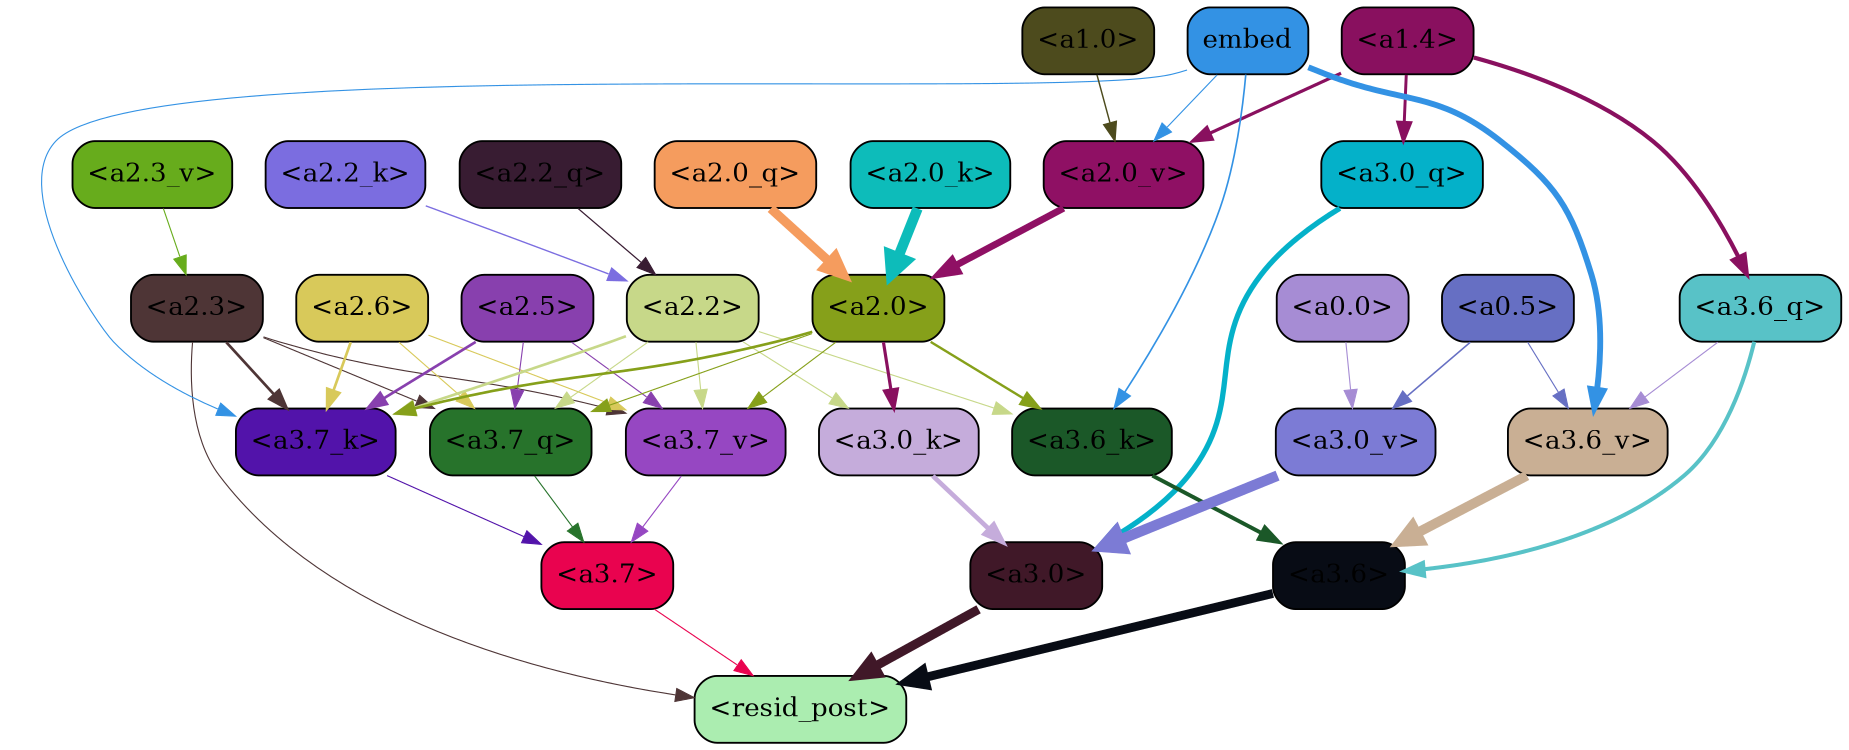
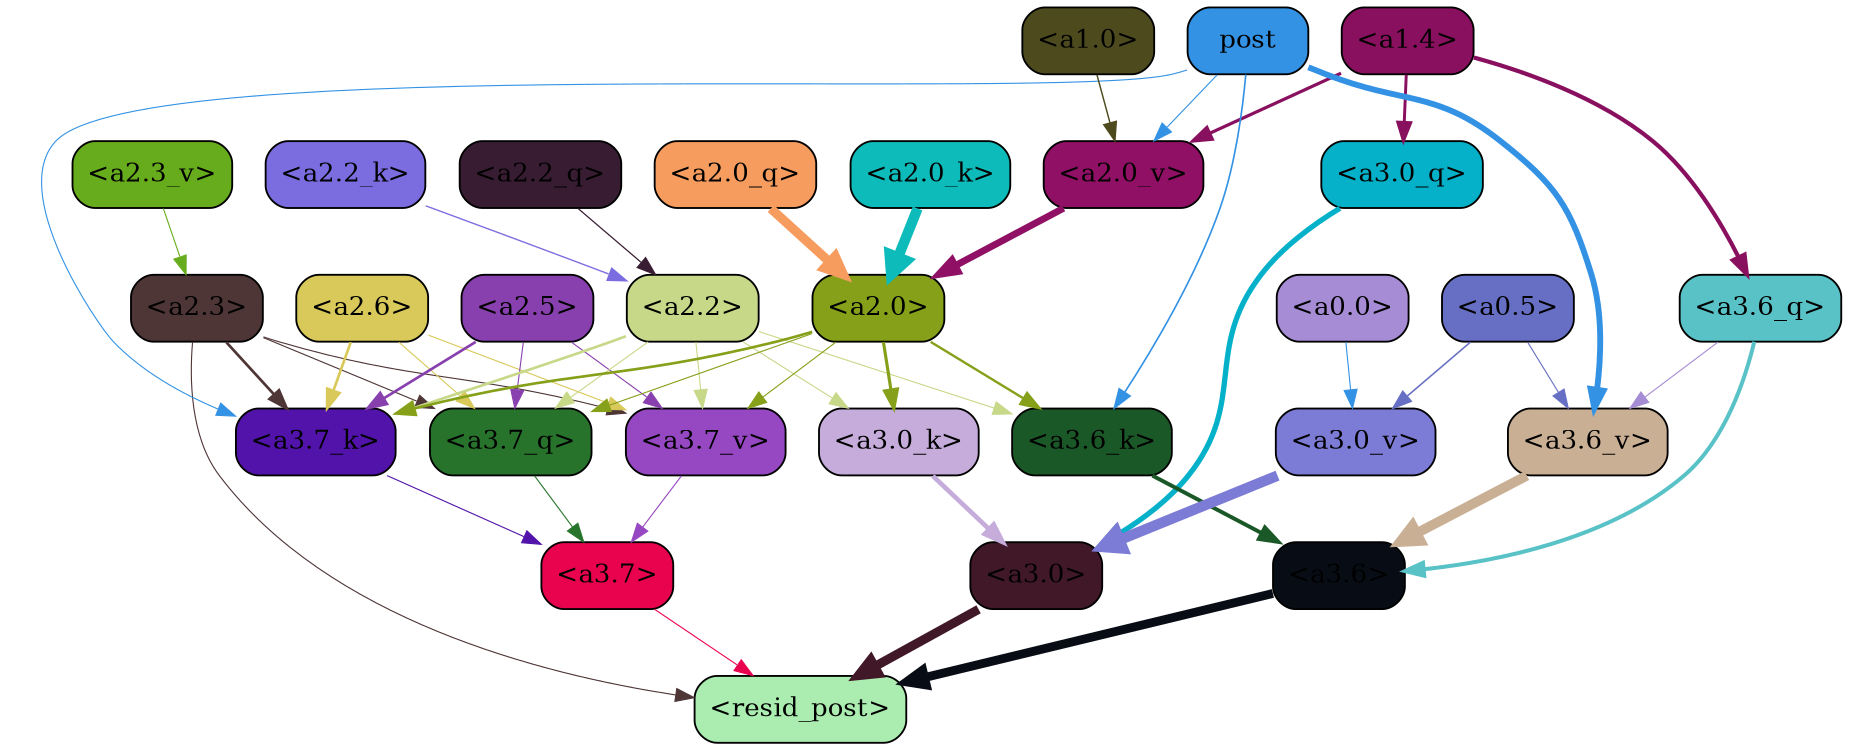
  strict digraph {
    fontname="DejaVu Serif"
    splines=true
    node [color=black fontname="DejaVu Serif" shape=box style="filled, rounded"]
    edge [color="#c7d889" fontname="DejaVu Serif" penwidth=0.6]
    "<a3.7>" [fillcolor="#e9034f"]
    "<resid_post>" [fillcolor="#abedb0"]
    "<a3.6>" [fillcolor="#080c15"]
    "<a3.0>" [fillcolor="#401828"]
    "<a2.3>" [fillcolor="#4e3536"]
    "<a3.7_q>" [fillcolor="#27732b"]
    "<a3.7_k>" [fillcolor="#5213aa"]
    "<a3.7_v>" [fillcolor="#9647c2"]
    "<a3.6_q>" [fillcolor="#58c2c7"]
    "<a3.6_v>" [fillcolor="#c9af94"]
    "<a3.0_q>" [fillcolor="#04b1c9"]
    "<a3.6_k>" [fillcolor="#1b5828"]
    "<a3.0_k>" [fillcolor="#c5acdb"]
    "<a3.0_v>" [fillcolor="#7c7bd5"]
    "<a2.6>" [fillcolor="#d8c95a"]
    "<a2.5>" [fillcolor="#8840ae"]
    "<a2.2>" [fillcolor="#c7d889"]
    "<a2.0>" [fillcolor="#86a01a"]
    "<a1.4>" [fillcolor="#89105f"]
    "<a2.0_v>" [fillcolor="#8f1064"]
-   embed [fillcolor="#3392e4"]
+   embed [fillcolor="#3392e4" label=post]
    "<a0.5>" [fillcolor="#666fc3"]
    "<a0.0>" [fillcolor="#a68cd4"]
    "<a2.2_q>" [fillcolor="#381c32"]
    "<a2.0_q>" [fillcolor="#f59c5e"]
    "<a2.2_k>" [fillcolor="#7b6de0"]
    "<a2.0_k>" [fillcolor="#0dbcba"]
    "<a2.3_v>" [fillcolor="#67ac1c"]
    "<a1.0>" [fillcolor="#4d4b1d"]
    "<a3.7>" -> "<resid_post>" [color="#e9034f"]
    "<a3.6>" -> "<resid_post>" [color="#080c15" penwidth=4.746312499046326]
    "<a3.0>" -> "<resid_post>" [color="#401828" penwidth=4.896343111991882]
    "<a2.3>" -> "<resid_post>" [color="#4e3536"]
    "<a2.3>" -> "<a3.7_q>" [color="#4e3536"]
    "<a2.3>" -> "<a3.7_k>" [color="#4e3536" penwidth=1.467104621231556]
    "<a2.3>" -> "<a3.7_v>" [color="#4e3536"]
    "<a3.7_q>" -> "<a3.7>" [color="#27732b"]
    "<a3.7_k>" -> "<a3.7>" [color="#5213aa"]
    "<a3.7_v>" -> "<a3.7>" [color="#9647c2"]
    "<a3.6_q>" -> "<a3.6>" [color="#58c2c7" penwidth=2.160832464694977]
    "<a3.6_q>" -> "<a3.6_v>" [color="#a68cd4"]
    "<a3.6_v>" -> "<a3.6>" [color="#c9af94" penwidth=5.297133803367615]
    "<a3.0_q>" -> "<a3.0>" [color="#04b1c9" penwidth=2.870753765106201]
    "<a3.6_k>" -> "<a3.6>" [color="#1b5828" penwidth=2.13908451795578]
    "<a3.0_k>" -> "<a3.0>" [color="#c5acdb" penwidth=2.520303964614868]
    "<a3.0_v>" -> "<a3.0>" [color="#7c7bd5" penwidth=5.680712580680847]
    "<a2.6>" -> "<a3.7_q>" [color="#d8c95a"]
    "<a2.6>" -> "<a3.7_k>" [color="#d8c95a" penwidth=1.4453159049153328]
    "<a2.6>" -> "<a3.7_v>" [color="#d8c95a"]
    "<a2.5>" -> "<a3.7_q>" [color="#8840ae"]
    "<a2.5>" -> "<a3.7_k>" [color="#8840ae" penwidth=1.4526091292500496]
    "<a2.5>" -> "<a3.7_v>" [color="#8840ae"]
    "<a2.2>" -> "<a3.7_q>"
    "<a2.2>" -> "<a3.7_k>" [penwidth=1.4310357049107552]
    "<a2.2>" -> "<a3.7_v>"
    "<a2.2>" -> "<a3.6_k>"
    "<a2.2>" -> "<a3.0_k>"
    "<a2.0>" -> "<a3.7_q>" [color="#86a01a"]
    "<a2.0>" -> "<a3.7_k>" [color="#86a01a" penwidth=1.4314699843525887]
    "<a2.0>" -> "<a3.7_v>" [color="#86a01a"]
    "<a2.0>" -> "<a3.6_k>" [color="#86a01a" penwidth=1.2950235605239868]
-   "<a2.0>" -> "<a3.0_k>" [color="#89105f" penwidth=1.712992787361145]
+   "<a2.0>" -> "<a3.0_k>" [color="#86a01a" penwidth=1.712992787361145]
    "<a1.4>" -> "<a3.6_q>" [color="#89105f" penwidth=2.2719132900238037]
    "<a1.4>" -> "<a3.0_q>" [color="#89105f" penwidth=1.5932877659797668]
    "<a1.4>" -> "<a2.0_v>" [color="#89105f" penwidth=1.7291951477527618]
    "<a2.0_v>" -> "<a2.0>" [color="#8f1064" penwidth=3.7102378383278847]
    embed -> "<a3.7_k>" [color="#3392e4"]
    embed -> "<a3.6_v>" [color="#3392e4" penwidth=3.1766927242279053]
    embed -> "<a3.6_k>" [color="#3392e4" penwidth=0.891706109046936]
    embed -> "<a2.0_v>" [color="#3392e4"]
    "<a0.5>" -> "<a3.6_v>" [color="#666fc3"]
    "<a0.5>" -> "<a3.0_v>" [color="#666fc3" penwidth=0.8493617177009583]
-   "<a0.0>" -> "<a3.0_v>" [color="#a68cd4"]
+   "<a0.0>" -> "<a3.0_v>" [color="#3392e4"]
    "<a2.2_q>" -> "<a2.2>" [color="#381c32" penwidth=0.6677633281797171]
    "<a2.0_q>" -> "<a2.0>" [color="#f59c5e" penwidth=4.966194009408355]
    "<a2.2_k>" -> "<a2.2>" [color="#7b6de0" penwidth=0.7399393804371357]
    "<a2.0_k>" -> "<a2.0>" [color="#0dbcba" penwidth=5.5817058570683]
    "<a2.3_v>" -> "<a2.3>" [color="#67ac1c"]
    "<a1.0>" -> "<a2.0_v>" [color="#4d4b1d" penwidth=0.7823128998279572]
  }
